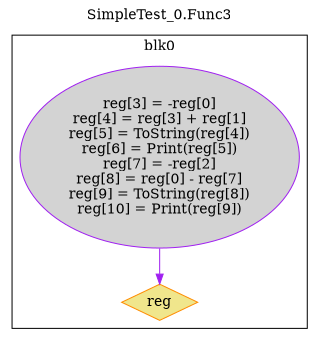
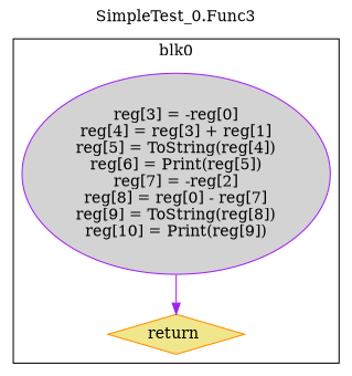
  digraph {
    label="SimpleTest_0.Func3"
    labelloc=t
    rankdir=TB
    node [style=filled]
    n1 [label="reg[3] = -reg[0]\nreg[4] = reg[3] + reg[1]\nreg[5] = ToString(reg[4])\nreg[6] = Print(reg[5])\nreg[7] = -reg[2]\nreg[8] = reg[0] - reg[7]\nreg[9] = ToString(reg[8])\nreg[10] = Print(reg[9])\n" shape=ellipse fillcolor=lightgrey color=purple]
-   n2 [label=reg fillcolor=khaki color=darkorange shape=diamond]
+   n2 [label="return " fillcolor=khaki color=darkorange shape=diamond]
    subgraph cluster_1 {
      label=blk0
      n1
      n2
    }
    n1 -> n2 [color=purple]
  }
